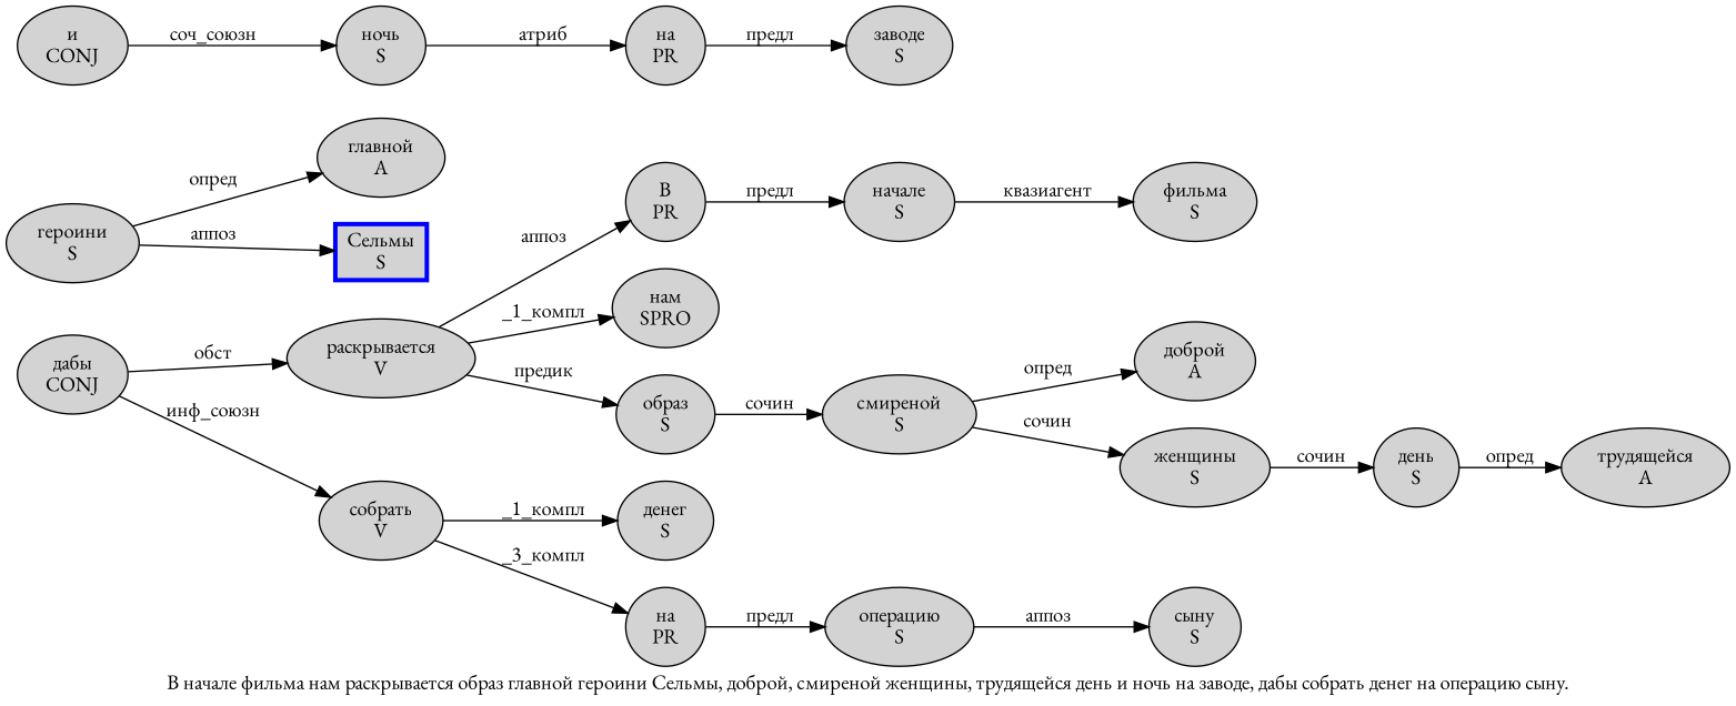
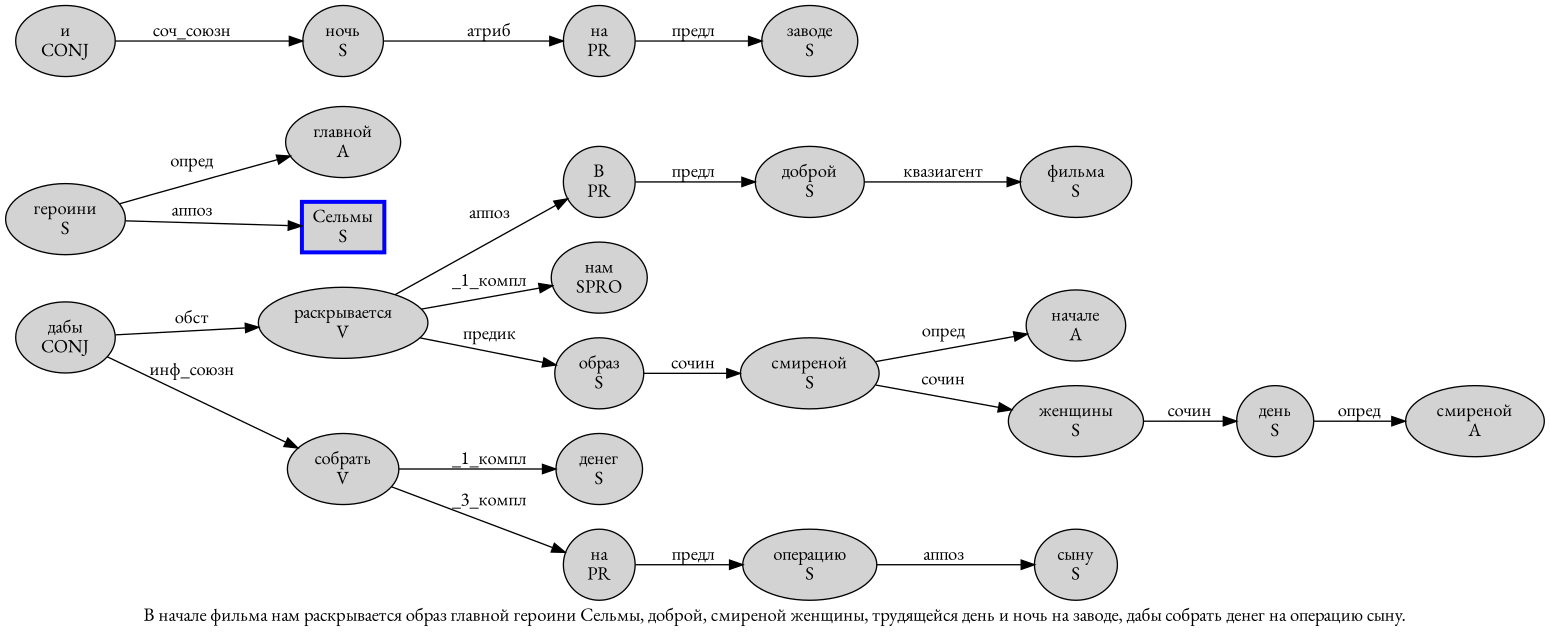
  digraph {
    fontname="EB Garamond"
    label="В начале фильма нам раскрывается образ главной героини Сельмы, доброй, смиреной женщины, трудящейся день и ночь на заводе, дабы собрать денег на операцию сыну."
    rankdir=LR
    node [fillcolor=lightgray fontname="EB Garamond" penwidth=1 shape=ellipse style=filled]
    edge [fontname="EB Garamond"]
    n1 [label="В\nPR"]
-   n2 [label="начале\nS"]
+   n2 [label="доброй\nS"]
    n3 [label="фильма\nS"]
    n4 [label="нам\nSPRO"]
    n5 [label="раскрывается\nV"]
    n6 [label="образ\nS"]
    n7 [label="смиреной\nS"]
    n8 [label="дабы\nCONJ"]
    n9 [label="собрать\nV"]
    n10 [label="героини\nS"]
    n11 [label="главной\nA"]
    n12 [color=blue label="Сельмы\nS" penwidth=3 shape=box]
-   n13 [label="доброй\nA"]
+   n13 [label="начале\nA"]
    n14 [label="женщины\nS"]
    n15 [label="день\nS"]
-   n16 [label="трудящейся\nA"]
+   n16 [label="смиреной\nA"]
    n17 [label="и\nCONJ"]
    n18 [label="ночь\nS"]
    n19 [label="на\nPR"]
    n20 [label="заводе\nS"]
    n21 [label="денег\nS"]
    n22 [label="на\nPR"]
    n23 [label="операцию\nS"]
    n24 [label="сыну\nS"]
    n1 -> n2 [label="предл"]
    n2 -> n3 [label="квазиагент"]
    n5 -> n1 [label="аппоз"]
    n5 -> n4 [label="_1_компл"]
    n5 -> n6 [label="предик"]
    n6 -> n7 [label="сочин"]
    n7 -> n13 [label="опред"]
    n7 -> n14 [label="сочин"]
    n8 -> n5 [label="обст"]
    n8 -> n9 [label="инф_союзн"]
    n9 -> n21 [label="_1_компл"]
    n9 -> n22 [label="_3_компл"]
    n10 -> n11 [label="опред"]
    n10 -> n12 [label="аппоз"]
    n14 -> n15 [label="сочин"]
    n15 -> n16 [label="опред"]
    n17 -> n18 [label="соч_союзн"]
    n18 -> n19 [label="атриб"]
    n19 -> n20 [label="предл"]
    n22 -> n23 [label="предл"]
    n23 -> n24 [label="аппоз"]
  }
